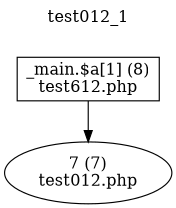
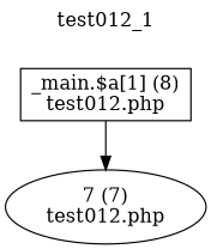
  digraph {
    label=test012_1
    labelloc=t
-   n1 [label="_main.$a[1] (8)\ntest612.php" shape=box]
+   n1 [label="_main.$a[1] (8)\ntest012.php" shape=box]
    n2 [label="7 (7)\ntest012.php" shape=ellipse]
    n1 -> n2
  }
